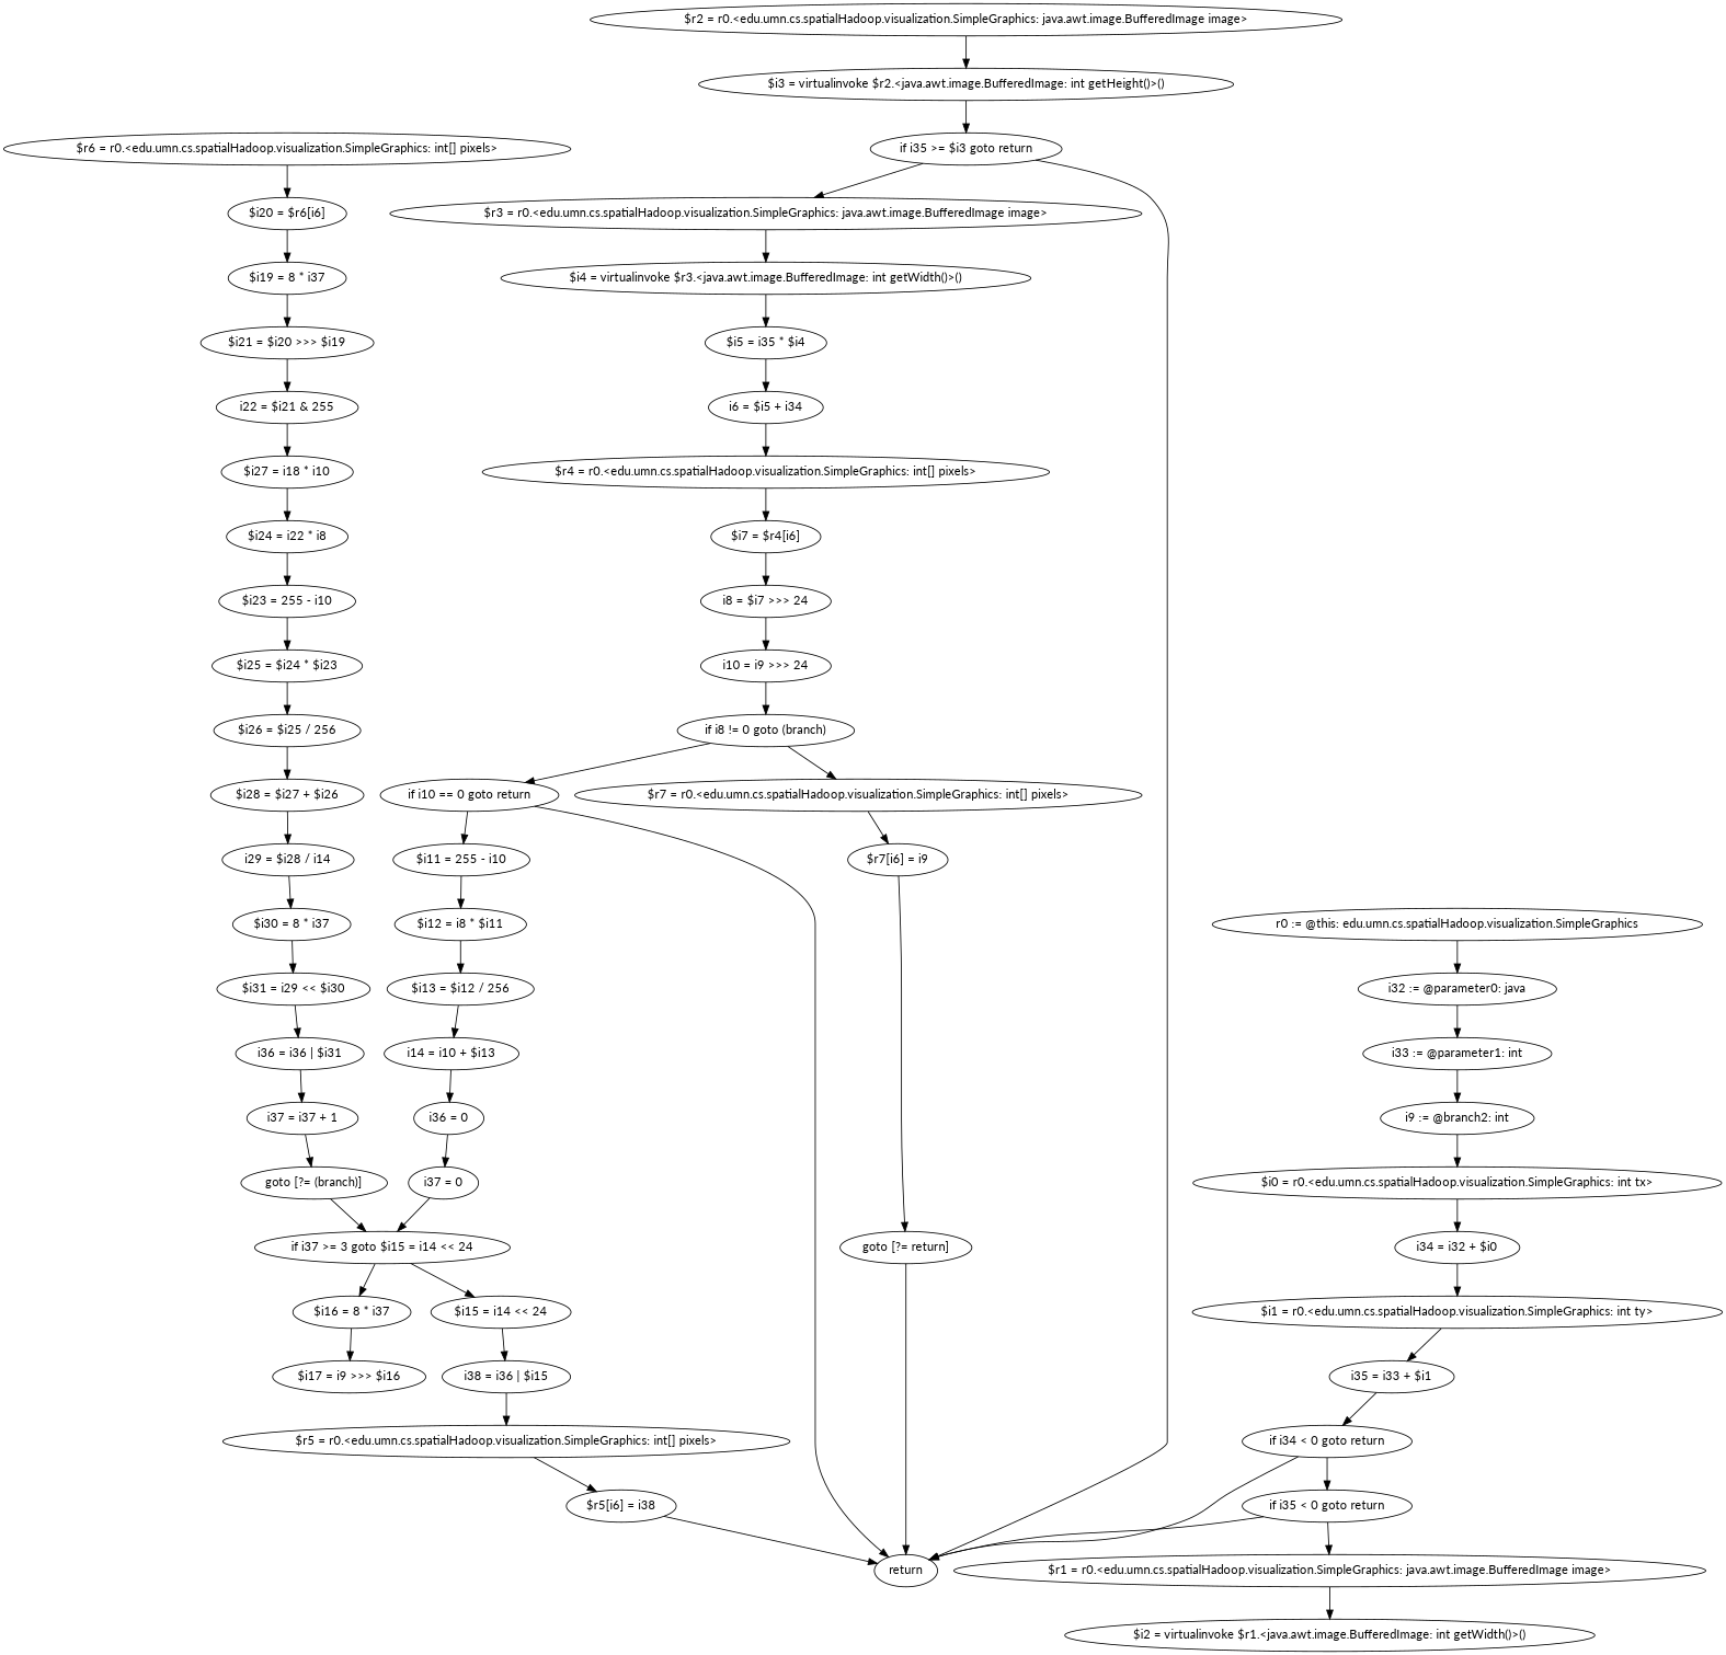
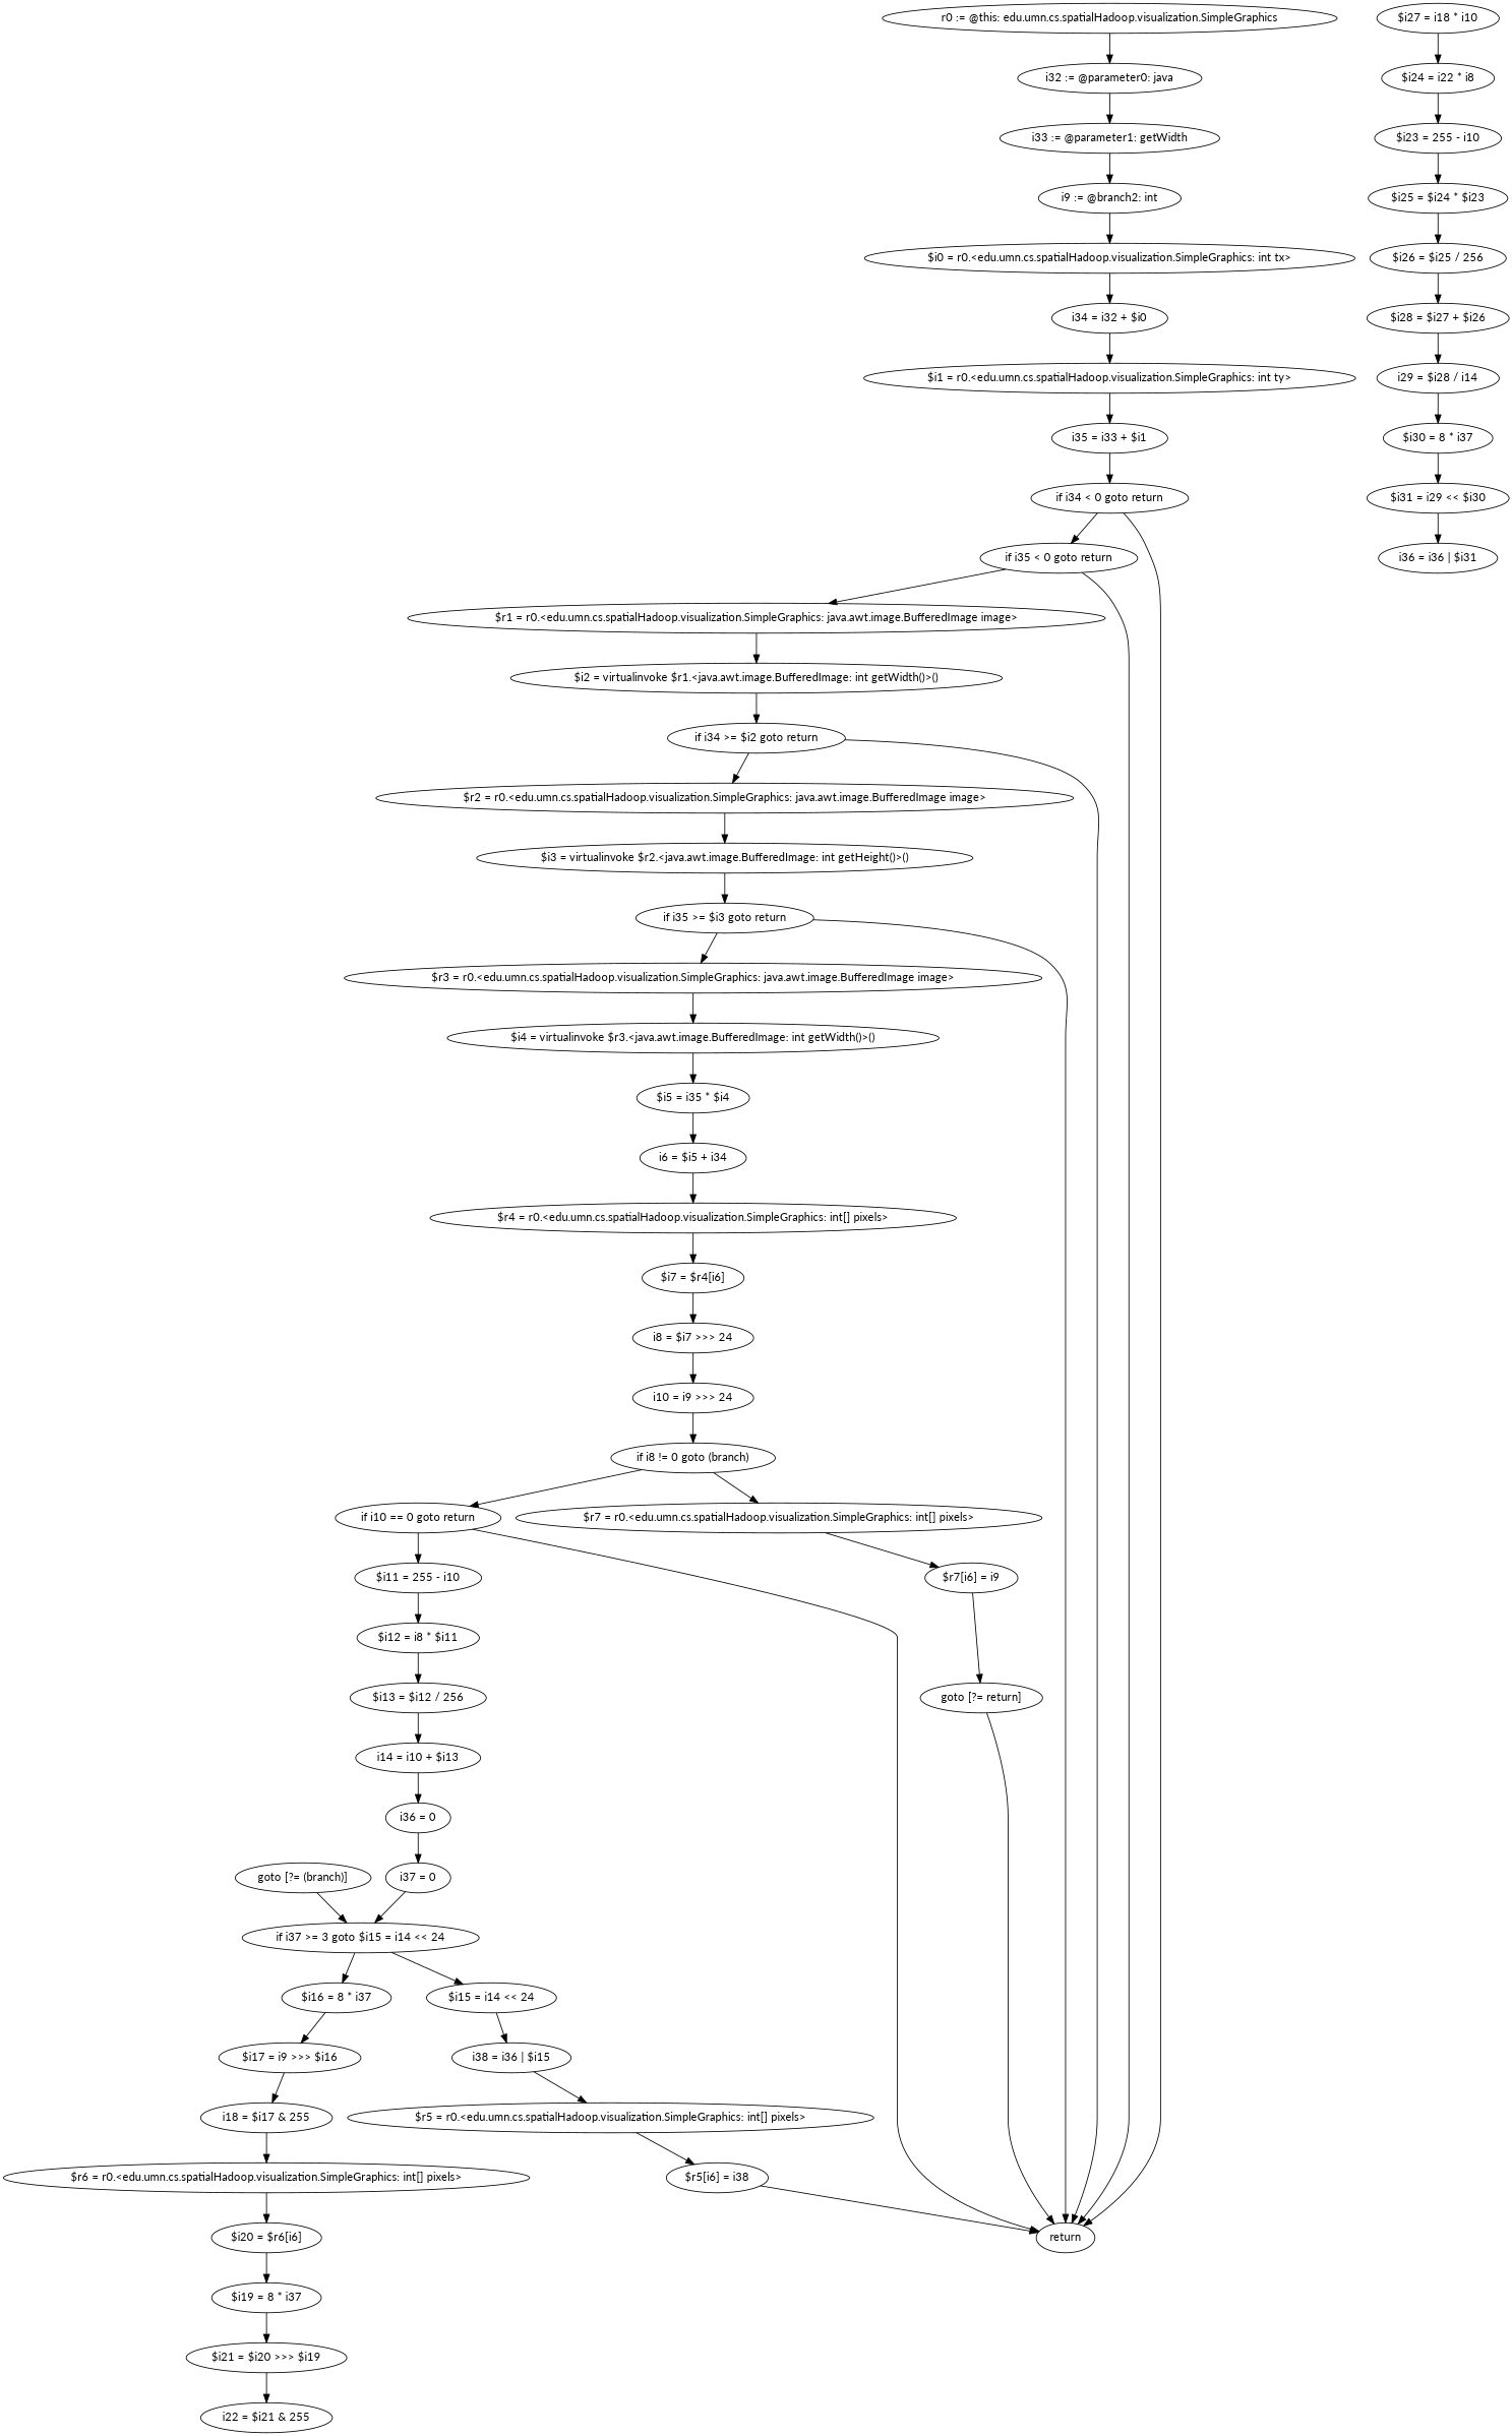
  digraph {
    fontname=Lato
    node [fontname=Lato]
    edge [fontname=Lato]
    n1 [label="i32 := @parameter0: java"]
    "r0 := @this: edu.umn.cs.spatialHadoop.visualization.SimpleGraphics"
-   "i33 := @parameter1: int"
+   "i33 := @parameter1: int" [label="i33 := @parameter1: getWidth"]
    n4 [label="i9 := @branch2: int"]
    "$i0 = r0.<edu.umn.cs.spatialHadoop.visualization.SimpleGraphics: int tx>"
    "i34 = i32 + $i0"
    "$i1 = r0.<edu.umn.cs.spatialHadoop.visualization.SimpleGraphics: int ty>"
    "i35 = i33 + $i1"
    "if i34 < 0 goto return"
    "if i35 < 0 goto return"
    return
    "$r1 = r0.<edu.umn.cs.spatialHadoop.visualization.SimpleGraphics: java.awt.image.BufferedImage image>"
    "$i2 = virtualinvoke $r1.<java.awt.image.BufferedImage: int getWidth()>()"
+   "if i34 >= $i2 goto return"
    "$r2 = r0.<edu.umn.cs.spatialHadoop.visualization.SimpleGraphics: java.awt.image.BufferedImage image>"
    "$i3 = virtualinvoke $r2.<java.awt.image.BufferedImage: int getHeight()>()"
    "if i35 >= $i3 goto return"
    "$r3 = r0.<edu.umn.cs.spatialHadoop.visualization.SimpleGraphics: java.awt.image.BufferedImage image>"
    "$i4 = virtualinvoke $r3.<java.awt.image.BufferedImage: int getWidth()>()"
    "$i5 = i35 * $i4"
    "i6 = $i5 + i34"
    "$r4 = r0.<edu.umn.cs.spatialHadoop.visualization.SimpleGraphics: int[] pixels>"
    "$i7 = $r4[i6]"
    "i8 = $i7 >>> 24"
    "i10 = i9 >>> 24"
    "if i8 != 0 goto (branch)"
    "$r7 = r0.<edu.umn.cs.spatialHadoop.visualization.SimpleGraphics: int[] pixels>"
    "if i10 == 0 goto return"
    "$r7[i6] = i9"
    "$i11 = 255 - i10"
    "goto [?= return]"
    "$i12 = i8 * $i11"
    "$i13 = $i12 / 256"
    "i14 = i10 + $i13"
    "i36 = 0"
    "i37 = 0"
    "if i37 >= 3 goto $i15 = i14 << 24"
    "$i16 = 8 * i37"
    "$i15 = i14 << 24"
    "$i17 = i9 >>> $i16"
    "i38 = i36 | $i15"
+   "i18 = $i17 & 255"
    "$r6 = r0.<edu.umn.cs.spatialHadoop.visualization.SimpleGraphics: int[] pixels>"
    "$i20 = $r6[i6]"
    "$i19 = 8 * i37"
    "$i21 = $i20 >>> $i19"
    "i22 = $i21 & 255"
    "$i27 = i18 * i10"
    "$i24 = i22 * i8"
    "$i23 = 255 - i10"
    "$i25 = $i24 * $i23"
    "$i26 = $i25 / 256"
    "$i28 = $i27 + $i26"
    "i29 = $i28 / i14"
    "$i30 = 8 * i37"
    "$i31 = i29 << $i30"
    "i36 = i36 | $i31"
-   "i37 = i37 + 1"
    "goto [?= (branch)]"
    "$r5 = r0.<edu.umn.cs.spatialHadoop.visualization.SimpleGraphics: int[] pixels>"
    "$r5[i6] = i38"
    n1 -> "i33 := @parameter1: int"
    "r0 := @this: edu.umn.cs.spatialHadoop.visualization.SimpleGraphics" -> n1
    "i33 := @parameter1: int" -> n4
    n4 -> "$i0 = r0.<edu.umn.cs.spatialHadoop.visualization.SimpleGraphics: int tx>"
    "$i0 = r0.<edu.umn.cs.spatialHadoop.visualization.SimpleGraphics: int tx>" -> "i34 = i32 + $i0"
    "i34 = i32 + $i0" -> "$i1 = r0.<edu.umn.cs.spatialHadoop.visualization.SimpleGraphics: int ty>"
    "$i1 = r0.<edu.umn.cs.spatialHadoop.visualization.SimpleGraphics: int ty>" -> "i35 = i33 + $i1"
    "i35 = i33 + $i1" -> "if i34 < 0 goto return"
    "if i34 < 0 goto return" -> "if i35 < 0 goto return"
    "if i34 < 0 goto return" -> return
    "if i35 < 0 goto return" -> return
    "if i35 < 0 goto return" -> "$r1 = r0.<edu.umn.cs.spatialHadoop.visualization.SimpleGraphics: java.awt.image.BufferedImage image>"
    "$r1 = r0.<edu.umn.cs.spatialHadoop.visualization.SimpleGraphics: java.awt.image.BufferedImage image>" -> "$i2 = virtualinvoke $r1.<java.awt.image.BufferedImage: int getWidth()>()"
+   "$i2 = virtualinvoke $r1.<java.awt.image.BufferedImage: int getWidth()>()" -> "if i34 >= $i2 goto return"
+   "if i34 >= $i2 goto return" -> return
+   "if i34 >= $i2 goto return" -> "$r2 = r0.<edu.umn.cs.spatialHadoop.visualization.SimpleGraphics: java.awt.image.BufferedImage image>"
    "$r2 = r0.<edu.umn.cs.spatialHadoop.visualization.SimpleGraphics: java.awt.image.BufferedImage image>" -> "$i3 = virtualinvoke $r2.<java.awt.image.BufferedImage: int getHeight()>()"
    "$i3 = virtualinvoke $r2.<java.awt.image.BufferedImage: int getHeight()>()" -> "if i35 >= $i3 goto return"
    "if i35 >= $i3 goto return" -> return
    "if i35 >= $i3 goto return" -> "$r3 = r0.<edu.umn.cs.spatialHadoop.visualization.SimpleGraphics: java.awt.image.BufferedImage image>"
    "$r3 = r0.<edu.umn.cs.spatialHadoop.visualization.SimpleGraphics: java.awt.image.BufferedImage image>" -> "$i4 = virtualinvoke $r3.<java.awt.image.BufferedImage: int getWidth()>()"
    "$i4 = virtualinvoke $r3.<java.awt.image.BufferedImage: int getWidth()>()" -> "$i5 = i35 * $i4"
    "$i5 = i35 * $i4" -> "i6 = $i5 + i34"
    "i6 = $i5 + i34" -> "$r4 = r0.<edu.umn.cs.spatialHadoop.visualization.SimpleGraphics: int[] pixels>"
    "$r4 = r0.<edu.umn.cs.spatialHadoop.visualization.SimpleGraphics: int[] pixels>" -> "$i7 = $r4[i6]"
    "$i7 = $r4[i6]" -> "i8 = $i7 >>> 24"
    "i8 = $i7 >>> 24" -> "i10 = i9 >>> 24"
    "i10 = i9 >>> 24" -> "if i8 != 0 goto (branch)"
    "if i8 != 0 goto (branch)" -> "$r7 = r0.<edu.umn.cs.spatialHadoop.visualization.SimpleGraphics: int[] pixels>"
    "if i8 != 0 goto (branch)" -> "if i10 == 0 goto return"
    "$r7 = r0.<edu.umn.cs.spatialHadoop.visualization.SimpleGraphics: int[] pixels>" -> "$r7[i6] = i9"
    "if i10 == 0 goto return" -> return
    "if i10 == 0 goto return" -> "$i11 = 255 - i10"
    "$r7[i6] = i9" -> "goto [?= return]"
    "$i11 = 255 - i10" -> "$i12 = i8 * $i11"
    "goto [?= return]" -> return
    "$i12 = i8 * $i11" -> "$i13 = $i12 / 256"
    "$i13 = $i12 / 256" -> "i14 = i10 + $i13"
    "i14 = i10 + $i13" -> "i36 = 0"
    "i36 = 0" -> "i37 = 0"
    "i37 = 0" -> "if i37 >= 3 goto $i15 = i14 << 24"
    "if i37 >= 3 goto $i15 = i14 << 24" -> "$i16 = 8 * i37"
    "if i37 >= 3 goto $i15 = i14 << 24" -> "$i15 = i14 << 24"
    "$i16 = 8 * i37" -> "$i17 = i9 >>> $i16"
    "$i15 = i14 << 24" -> "i38 = i36 | $i15"
+   "$i17 = i9 >>> $i16" -> "i18 = $i17 & 255"
    "i38 = i36 | $i15" -> "$r5 = r0.<edu.umn.cs.spatialHadoop.visualization.SimpleGraphics: int[] pixels>"
+   "i18 = $i17 & 255" -> "$r6 = r0.<edu.umn.cs.spatialHadoop.visualization.SimpleGraphics: int[] pixels>"
    "$r6 = r0.<edu.umn.cs.spatialHadoop.visualization.SimpleGraphics: int[] pixels>" -> "$i20 = $r6[i6]"
    "$i20 = $r6[i6]" -> "$i19 = 8 * i37"
    "$i19 = 8 * i37" -> "$i21 = $i20 >>> $i19"
    "$i21 = $i20 >>> $i19" -> "i22 = $i21 & 255"
-   "i22 = $i21 & 255" -> "$i27 = i18 * i10"
    "$i27 = i18 * i10" -> "$i24 = i22 * i8"
    "$i24 = i22 * i8" -> "$i23 = 255 - i10"
    "$i23 = 255 - i10" -> "$i25 = $i24 * $i23"
    "$i25 = $i24 * $i23" -> "$i26 = $i25 / 256"
    "$i26 = $i25 / 256" -> "$i28 = $i27 + $i26"
    "$i28 = $i27 + $i26" -> "i29 = $i28 / i14"
    "i29 = $i28 / i14" -> "$i30 = 8 * i37"
    "$i30 = 8 * i37" -> "$i31 = i29 << $i30"
    "$i31 = i29 << $i30" -> "i36 = i36 | $i31"
-   "i36 = i36 | $i31" -> "i37 = i37 + 1"
-   "i37 = i37 + 1" -> "goto [?= (branch)]"
    "goto [?= (branch)]" -> "if i37 >= 3 goto $i15 = i14 << 24"
    "$r5 = r0.<edu.umn.cs.spatialHadoop.visualization.SimpleGraphics: int[] pixels>" -> "$r5[i6] = i38"
    "$r5[i6] = i38" -> return
  }
